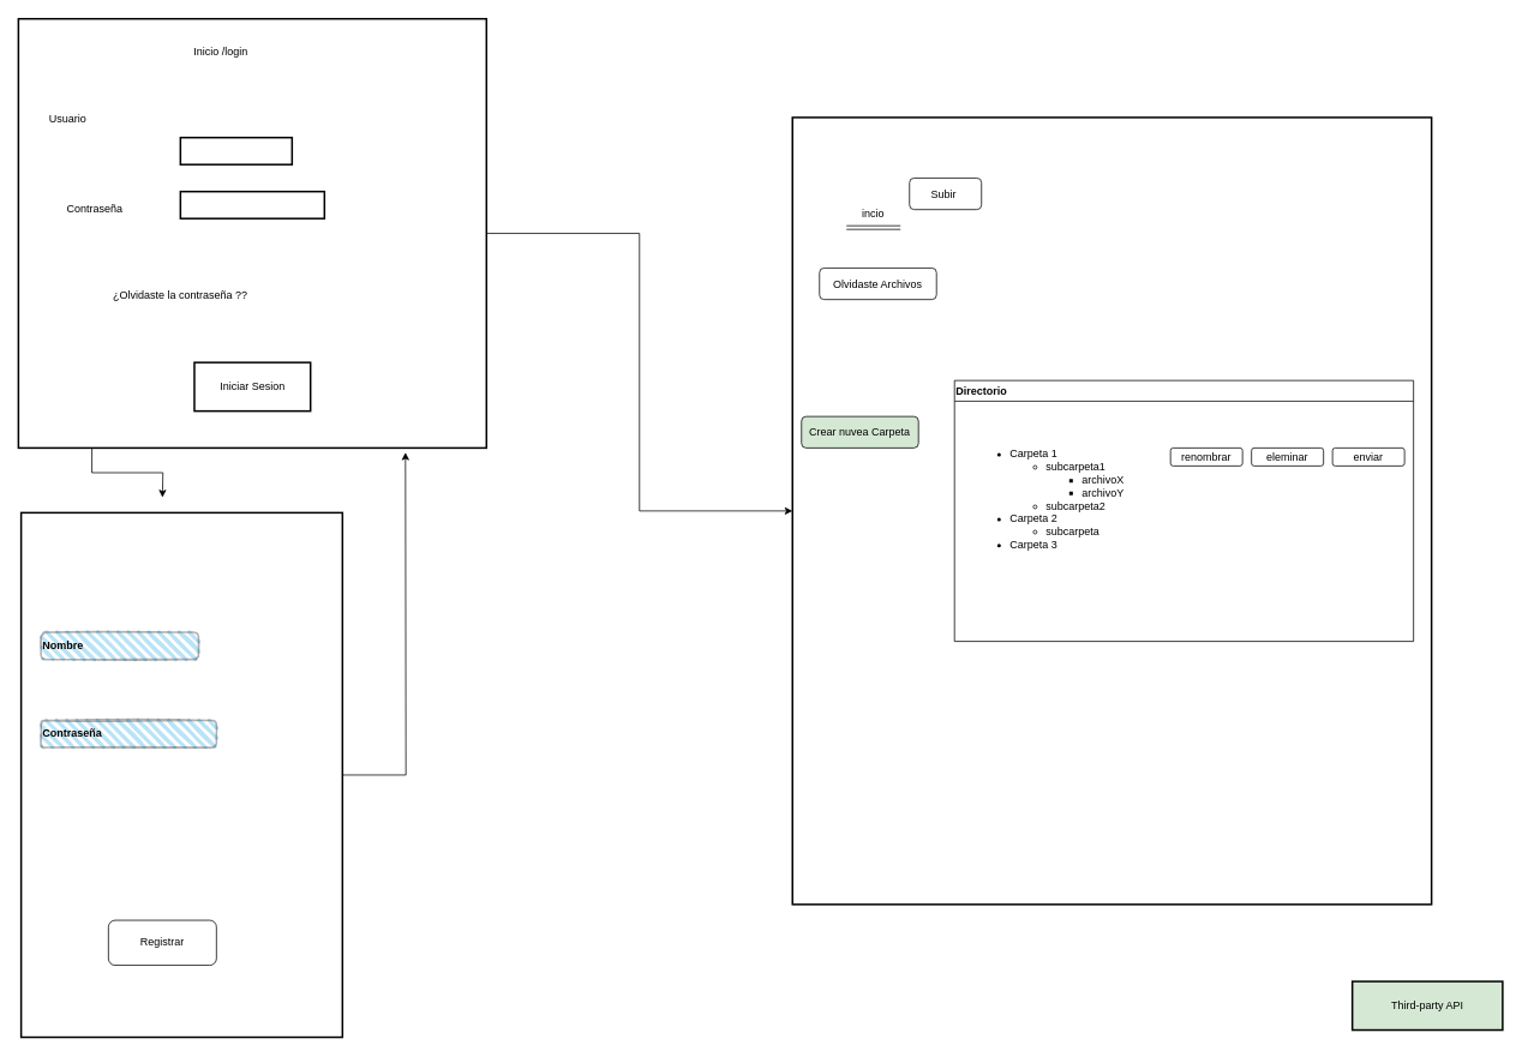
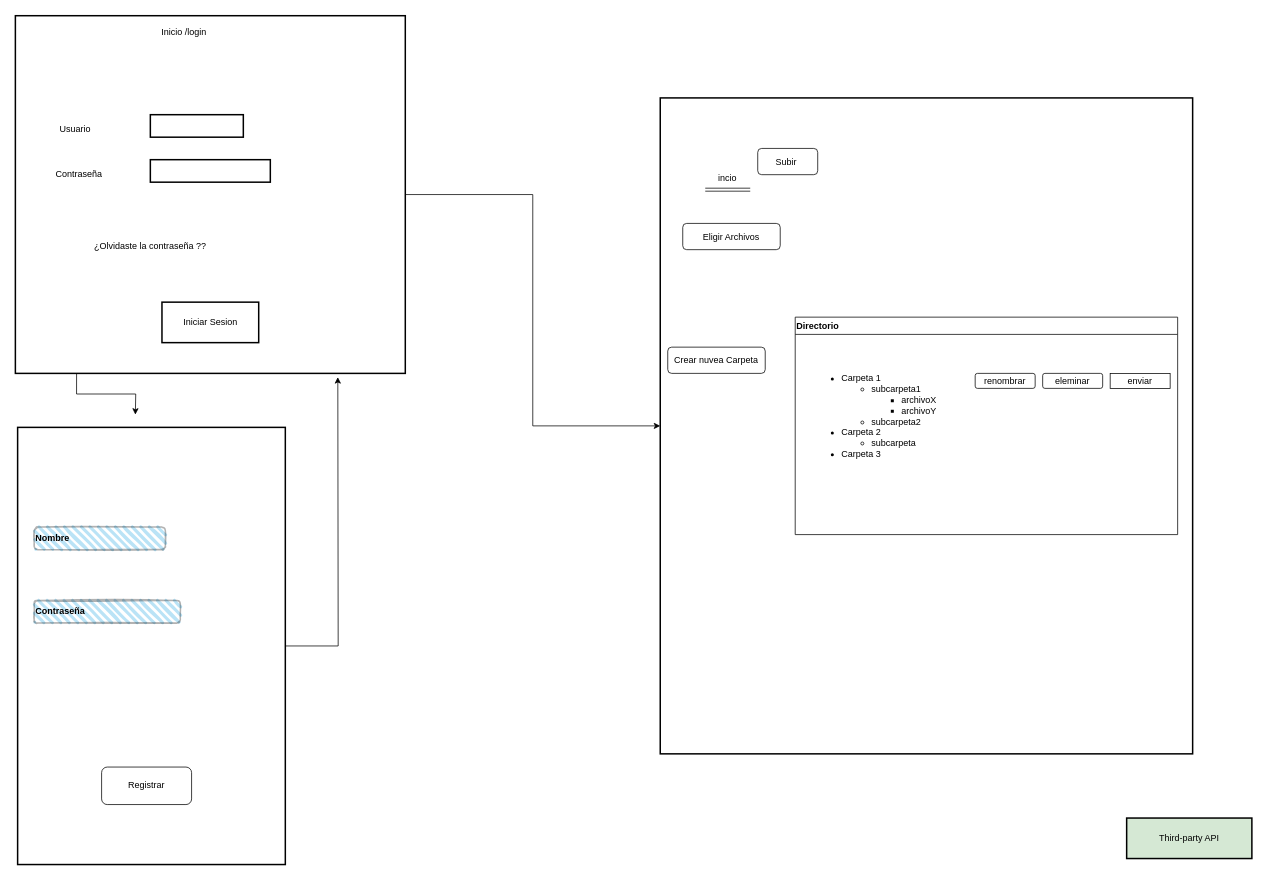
  <mxCell id="0" />
  <mxCell id="1" parent="0" />
  <mxCell id="2" value="" style="whiteSpace=wrap;strokeWidth=2;" parent="1" vertex="1"><mxGeometry x="880" y="129.63" width="710" height="874.75" as="geometry" /></mxCell>
  <mxCell id="3" style="edgeStyle=orthogonalEdgeStyle;rounded=0;orthogonalLoop=1;jettySize=auto;html=1;exitX=1;exitY=0.5;exitDx=0;exitDy=0;" edge="1" parent="1" source="4"><mxGeometry relative="1" as="geometry"><mxPoint x="450" y="502" as="targetPoint" /></mxGeometry></mxCell>
  <mxCell id="4" value="" style="whiteSpace=wrap;strokeWidth=2;" parent="1" vertex="1"><mxGeometry x="23" y="569" width="357" height="583" as="geometry" /></mxCell>
  <mxCell id="5" style="edgeStyle=orthogonalEdgeStyle;rounded=0;orthogonalLoop=1;jettySize=auto;html=1;exitX=1;exitY=0.5;exitDx=0;exitDy=0;entryX=0;entryY=0.5;entryDx=0;entryDy=0;" edge="1" parent="1" source="6" target="2"><mxGeometry relative="1" as="geometry" /></mxCell>
  <mxCell id="6" value="" style="whiteSpace=wrap;strokeWidth=2;" parent="1" vertex="1"><mxGeometry x="20" y="20" width="520" height="477" as="geometry" /></mxCell>
  <mxCell id="7" value="" style="whiteSpace=wrap;strokeWidth=2;" parent="1" vertex="1"><mxGeometry x="200" y="152" width="124" height="30" as="geometry" /></mxCell>
  <mxCell id="8" value="" style="whiteSpace=wrap;strokeWidth=2;" parent="1" vertex="1"><mxGeometry x="200" y="212" width="160" height="30" as="geometry" /></mxCell>
  <mxCell id="9" value="Iniciar Sesion" style="whiteSpace=wrap;strokeWidth=2;" parent="1" vertex="1"><mxGeometry x="215.5" y="402" width="129" height="54" as="geometry" /></mxCell>
  <mxCell id="10" value="Third-party API" style="whiteSpace=wrap;strokeWidth=2;fillColor=#d5e8d4;" parent="1" vertex="1"><mxGeometry x="1502" y="1090" width="167" height="54" as="geometry" /></mxCell>
- <mxCell id="11" value="Usuario" style="text;html=1;align=center;verticalAlign=middle;whiteSpace=wrap;rounded=0;" vertex="1" parent="1"><mxGeometry x="45" y="117" width="60" height="30" as="geometry" /></mxCell>
+ <mxCell id="11" value="Usuario" style="text;html=1;align=center;verticalAlign=middle;whiteSpace=wrap;rounded=0;" vertex="1" parent="1"><mxGeometry x="70" y="157" width="60" height="30" as="geometry" /></mxCell>
  <mxCell id="12" value="Contraseña" style="text;html=1;align=center;verticalAlign=middle;whiteSpace=wrap;rounded=0;" vertex="1" parent="1"><mxGeometry x="70" y="217.25" width="70" height="30" as="geometry" /></mxCell>
- <mxCell id="13" value="Inicio /login" style="text;html=1;align=center;verticalAlign=middle;whiteSpace=wrap;rounded=0;" vertex="1" parent="1"><mxGeometry x="190" y="42" width="110" height="30" as="geometry" /></mxCell>
+ <mxCell id="13" value="Inicio /login" style="text;html=1;align=center;verticalAlign=middle;whiteSpace=wrap;rounded=0;" vertex="1" parent="1"><mxGeometry x="190" y="27" width="110" height="30" as="geometry" /></mxCell>
  <mxCell id="14" value="&lt;b style=&quot;line-height: 0%;&quot;&gt;Nombre&lt;/b&gt;" style="rounded=1;whiteSpace=wrap;html=1;strokeWidth=2;fillWeight=4;hachureGap=8;hachureAngle=45;fillColor=#1ba1e2;sketch=1;align=left;opacity=30;" vertex="1" parent="1"><mxGeometry x="45" y="702" width="175" height="30" as="geometry" /></mxCell>
  <mxCell id="15" value="&lt;b&gt;Contraseña&lt;/b&gt;" style="rounded=1;whiteSpace=wrap;html=1;strokeWidth=2;fillWeight=4;hachureGap=8;hachureAngle=45;fillColor=#1ba1e2;sketch=1;align=left;opacity=30;" vertex="1" parent="1"><mxGeometry x="45" y="800" width="195" height="30" as="geometry" /></mxCell>
- <mxCell id="16" value="Registrar" style="rounded=1;whiteSpace=wrap;html=1;" vertex="1" parent="1"><mxGeometry x="120" y="1022" width="120" height="50" as="geometry" /></mxCell>
+ <mxCell id="16" value="Registrar" style="rounded=1;whiteSpace=wrap;html=1;" vertex="1" parent="1"><mxGeometry x="135" y="1022" width="120" height="50" as="geometry" /></mxCell>
  <mxCell id="17" style="edgeStyle=orthogonalEdgeStyle;rounded=0;orthogonalLoop=1;jettySize=auto;html=1;exitX=0.157;exitY=1;exitDx=0;exitDy=0;exitPerimeter=0;" edge="1" parent="1" source="6"><mxGeometry relative="1" as="geometry"><mxPoint x="180" y="552" as="targetPoint" /></mxGeometry></mxCell>
  <mxCell id="18" value="¿Olvidaste la contraseña ??" style="text;html=1;align=center;verticalAlign=middle;whiteSpace=wrap;rounded=0;" vertex="1" parent="1"><mxGeometry x="80" y="312" width="240" height="30" as="geometry" /></mxCell>
  <mxCell id="19" value="incio" style="text;html=1;align=center;verticalAlign=middle;whiteSpace=wrap;rounded=0;" vertex="1" parent="1"><mxGeometry x="940" y="222" width="60" height="30" as="geometry" /></mxCell>
  <mxCell id="20" value="" style="shape=link;html=1;rounded=0;entryX=1;entryY=1;entryDx=0;entryDy=0;" edge="1" parent="1" target="19"><mxGeometry width="100" relative="1" as="geometry"><mxPoint x="940" y="252" as="sourcePoint" /><mxPoint x="990" y="252" as="targetPoint" /></mxGeometry></mxCell>
- <mxCell id="21" value="Olvidaste Archivos" style="rounded=1;whiteSpace=wrap;html=1;" vertex="1" parent="1"><mxGeometry x="910" y="297" width="130" height="35" as="geometry" /></mxCell>
+ <mxCell id="21" value="Eligir Archivos" style="rounded=1;whiteSpace=wrap;html=1;" vertex="1" parent="1"><mxGeometry x="910" y="297" width="130" height="35" as="geometry" /></mxCell>
  <mxCell id="22" value="Subir&amp;nbsp;" style="rounded=1;whiteSpace=wrap;html=1;" vertex="1" parent="1"><mxGeometry x="1010" y="197" width="80" height="35" as="geometry" /></mxCell>
  <mxCell id="23" value="Directorio" style="swimlane;whiteSpace=wrap;html=1;align=left;" vertex="1" parent="1"><mxGeometry x="1060" y="422" width="510" height="290" as="geometry" /></mxCell>
  <mxCell id="24" value="&lt;ul&gt;&lt;li&gt;Carpeta 1&lt;/li&gt;&lt;ul&gt;&lt;li&gt;subcarpeta1&lt;/li&gt;&lt;ul&gt;&lt;li&gt;archivoX&lt;/li&gt;&lt;li&gt;archivoY&lt;/li&gt;&lt;/ul&gt;&lt;li&gt;subcarpeta2&lt;/li&gt;&lt;/ul&gt;&lt;li&gt;Carpeta 2&lt;/li&gt;&lt;ul&gt;&lt;li&gt;subcarpeta&lt;/li&gt;&lt;/ul&gt;&lt;li&gt;Carpeta 3&lt;/li&gt;&lt;/ul&gt;" style="text;strokeColor=none;fillColor=none;html=1;whiteSpace=wrap;verticalAlign=middle;overflow=hidden;" vertex="1" parent="23"><mxGeometry x="20" y="34" width="260" height="196" as="geometry" /></mxCell>
- <mxCell id="25" value="enviar" style="rounded=1;whiteSpace=wrap;html=1;" vertex="1" parent="23"><mxGeometry x="420" y="75" width="80" height="20" as="geometry" /></mxCell>
- <mxCell id="26" value="Crear nuvea Carpeta" style="rounded=1;whiteSpace=wrap;html=1;fillColor=#d5e8d4;" vertex="1" parent="1"><mxGeometry x="890" y="462" width="130" height="35" as="geometry" /></mxCell>
+ <mxCell id="25" value="enviar" style="whiteSpace=wrap;html=1;rounded=0;" vertex="1" parent="23"><mxGeometry x="420" y="75" width="80" height="20" as="geometry" /></mxCell>
+ <mxCell id="26" value="Crear nuvea Carpeta" style="rounded=1;whiteSpace=wrap;html=1;" vertex="1" parent="1"><mxGeometry x="890" y="462" width="130" height="35" as="geometry" /></mxCell>
  <mxCell id="27" value="renombrar" style="rounded=1;whiteSpace=wrap;html=1;" vertex="1" parent="1"><mxGeometry x="1300" y="497" width="80" height="20" as="geometry" /></mxCell>
  <mxCell id="28" value="eleminar" style="rounded=1;whiteSpace=wrap;html=1;" vertex="1" parent="1"><mxGeometry x="1390" y="497" width="80" height="20" as="geometry" /></mxCell>
